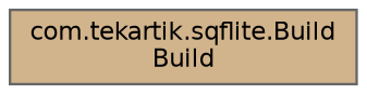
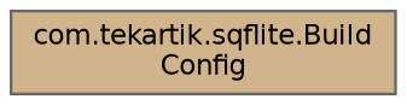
  digraph {
    rankdir=LR
-   n1 [color=grey40 fillcolor=tan fontname=Helvetica fontsize=10 height=0.2 label="com.tekartik.sqflite.Build\lBuild" shape=box style=filled width=0.4]
+   n1 [color=grey40 fillcolor=tan fontname=Helvetica fontsize=10 height=0.2 label="com.tekartik.sqflite.Build\lConfig" shape=box style=filled width=0.4]
  }
